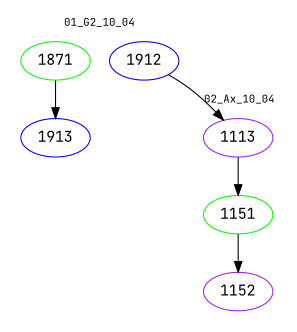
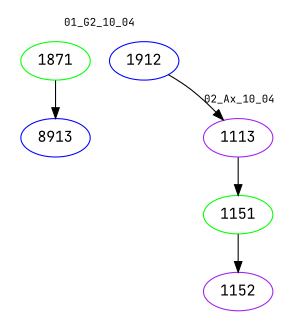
  digraph {
    fontname="JetBrains Mono"
    node [color=purple fontname="JetBrains Mono"]
    edge [color=black fontname="JetBrains Mono"]
    n1 [label=1113]
    n2 [color=green label=1151]
    n3 [label=1152]
    n4 [color=blue label=1912]
    n5 [color=green label=1871]
-   n6 [color=blue label=1913]
+   n6 [color=blue label=8913]
    subgraph cluster_1 {
      color=white
      fontsize=10
      label="02_Ax_10_04"
      n1
      n2
      n3
    }
    subgraph cluster_2 {
      color=white
      fontsize=10
      label="01_G2_10_04"
      n4
      n5
      n6
    }
    n1 -> n2
    n2 -> n3
    n4 -> n1
    n5 -> n6
  }
